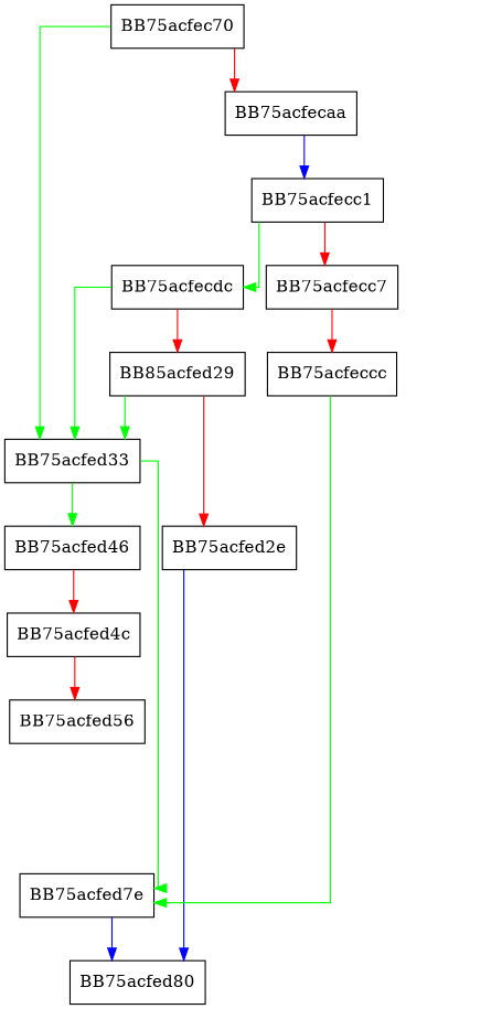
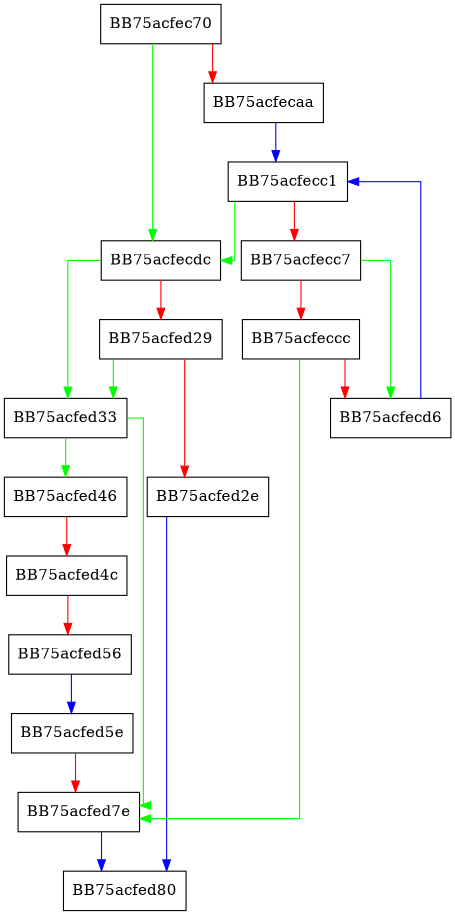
  digraph {
    splines=ortho
    node [shape=box]
    edge [color=red]
    BB75acfec70
    BB75acfecdc
    BB75acfecaa
    BB75acfed33
-   BB75acfed29 [label=BB85acfed29]
+   BB75acfed29
    BB75acfecc1
    BB75acfed7e
    BB75acfed46
    BB75acfed2e
    BB75acfecc7
+   BB75acfecd6
    BB75acfeccc
    BB75acfed80
    BB75acfed4c
    BB75acfed56
-   BB75acfec70 -> BB75acfed33 [color=green]
+   BB75acfed5e
+   BB75acfec70 -> BB75acfecdc [color=green]
    BB75acfec70 -> BB75acfecaa
    BB75acfecdc -> BB75acfed33 [color=green]
    BB75acfecdc -> BB75acfed29
    BB75acfecaa -> BB75acfecc1 [color=blue]
    BB75acfed33 -> BB75acfed7e [color=green]
    BB75acfed33 -> BB75acfed46 [color=green]
    BB75acfed29 -> BB75acfed33 [color=green]
    BB75acfed29 -> BB75acfed2e
    BB75acfecc1 -> BB75acfecdc [color=green]
    BB75acfecc1 -> BB75acfecc7
    BB75acfed7e -> BB75acfed80 [color=blue]
    BB75acfed46 -> BB75acfed4c
    BB75acfed2e -> BB75acfed80 [color=blue]
+   BB75acfecc7 -> BB75acfecd6 [color=green]
    BB75acfecc7 -> BB75acfeccc
+   BB75acfecd6 -> BB75acfecc1 [color=blue]
    BB75acfeccc -> BB75acfed7e [color=green]
+   BB75acfeccc -> BB75acfecd6
    BB75acfed4c -> BB75acfed56
+   BB75acfed56 -> BB75acfed5e [color=blue]
+   BB75acfed5e -> BB75acfed7e
  }
